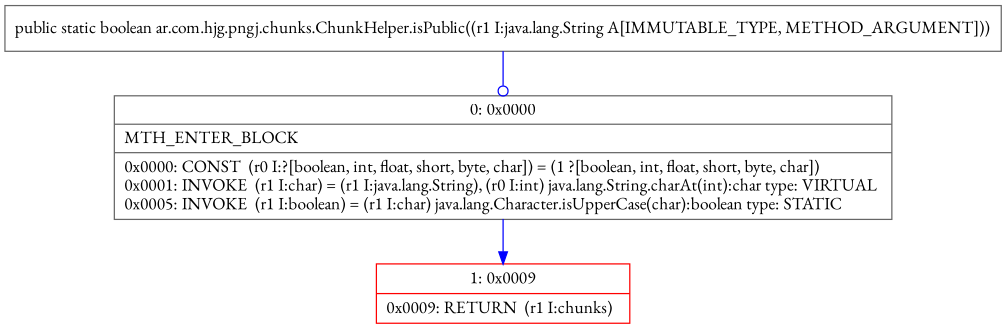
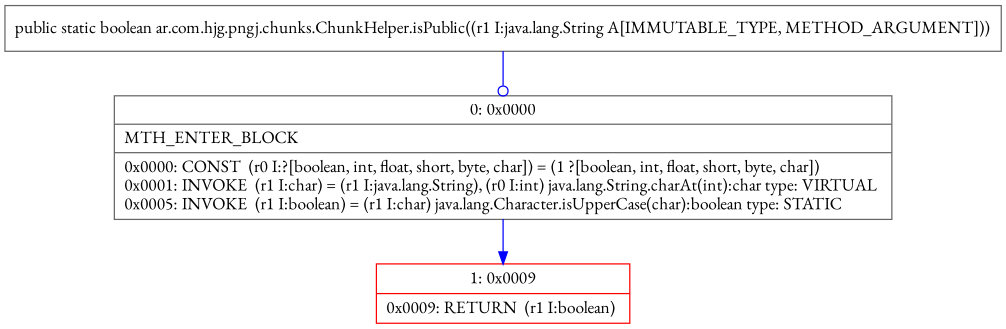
  digraph {
    fontname="EB Garamond"
    node [shape=record color=gray40 fontname="EB Garamond"]
    edge [color=blue fontname="EB Garamond"]
    n1 [label="{0\:\ 0x0000|MTH_ENTER_BLOCK\l|0x0000: CONST  (r0 I:?[boolean, int, float, short, byte, char]) = (1 ?[boolean, int, float, short, byte, char]) \l0x0001: INVOKE  (r1 I:char) = (r1 I:java.lang.String), (r0 I:int) java.lang.String.charAt(int):char type: VIRTUAL \l0x0005: INVOKE  (r1 I:boolean) = (r1 I:char) java.lang.Character.isUpperCase(char):boolean type: STATIC \l}"]
-   n2 [label="{1\:\ 0x0009|0x0009: RETURN  (r1 I:chunks) \l}" color=red]
+   n2 [label="{1\:\ 0x0009|0x0009: RETURN  (r1 I:boolean) \l}" color=red]
    n3 [label="{public static boolean ar.com.hjg.pngj.chunks.ChunkHelper.isPublic((r1 I:java.lang.String A[IMMUTABLE_TYPE, METHOD_ARGUMENT])) }"]
    n1 -> n2 [arrowhead=normal]
    n3 -> n1 [arrowhead=odot]
  }
